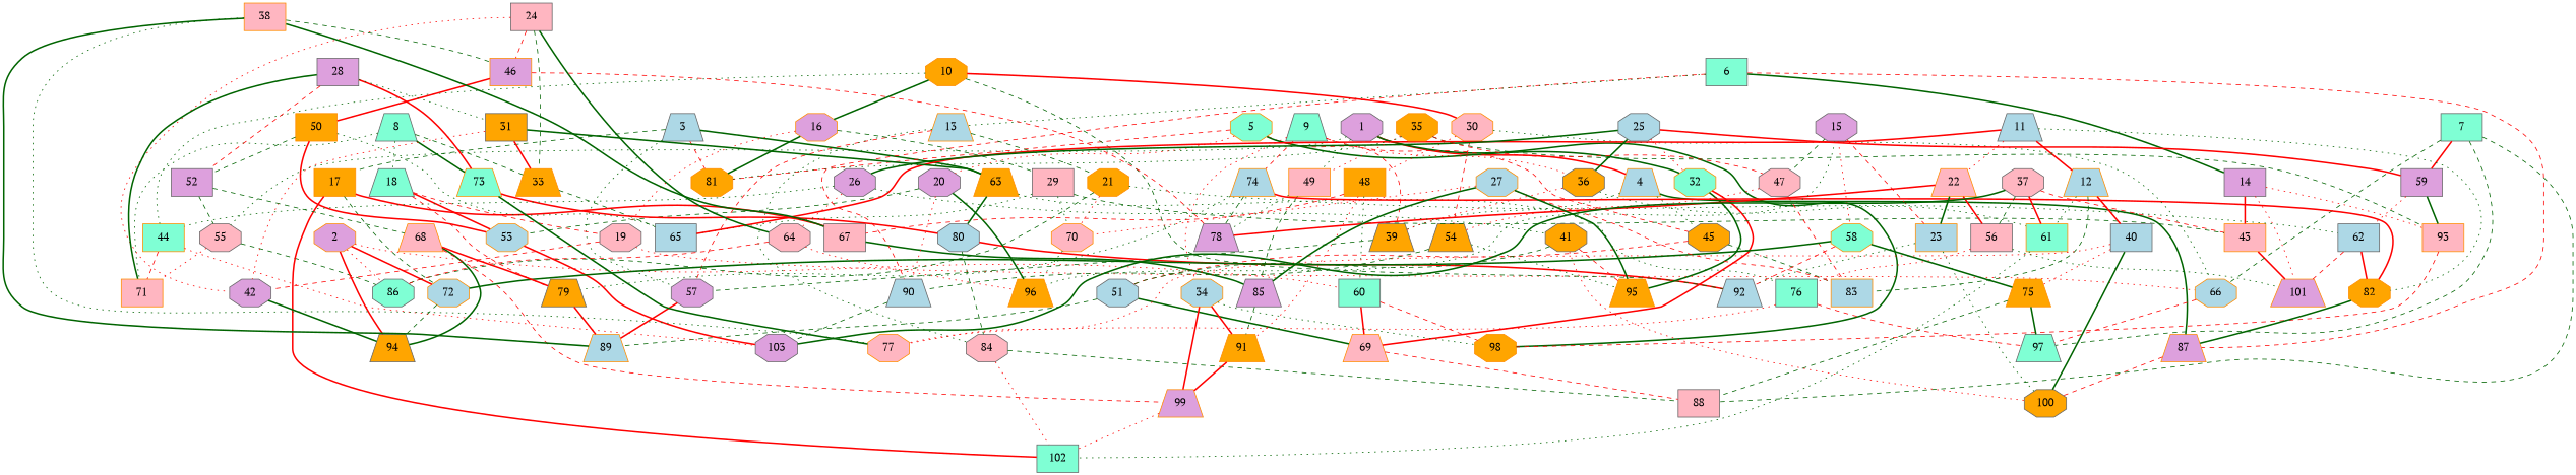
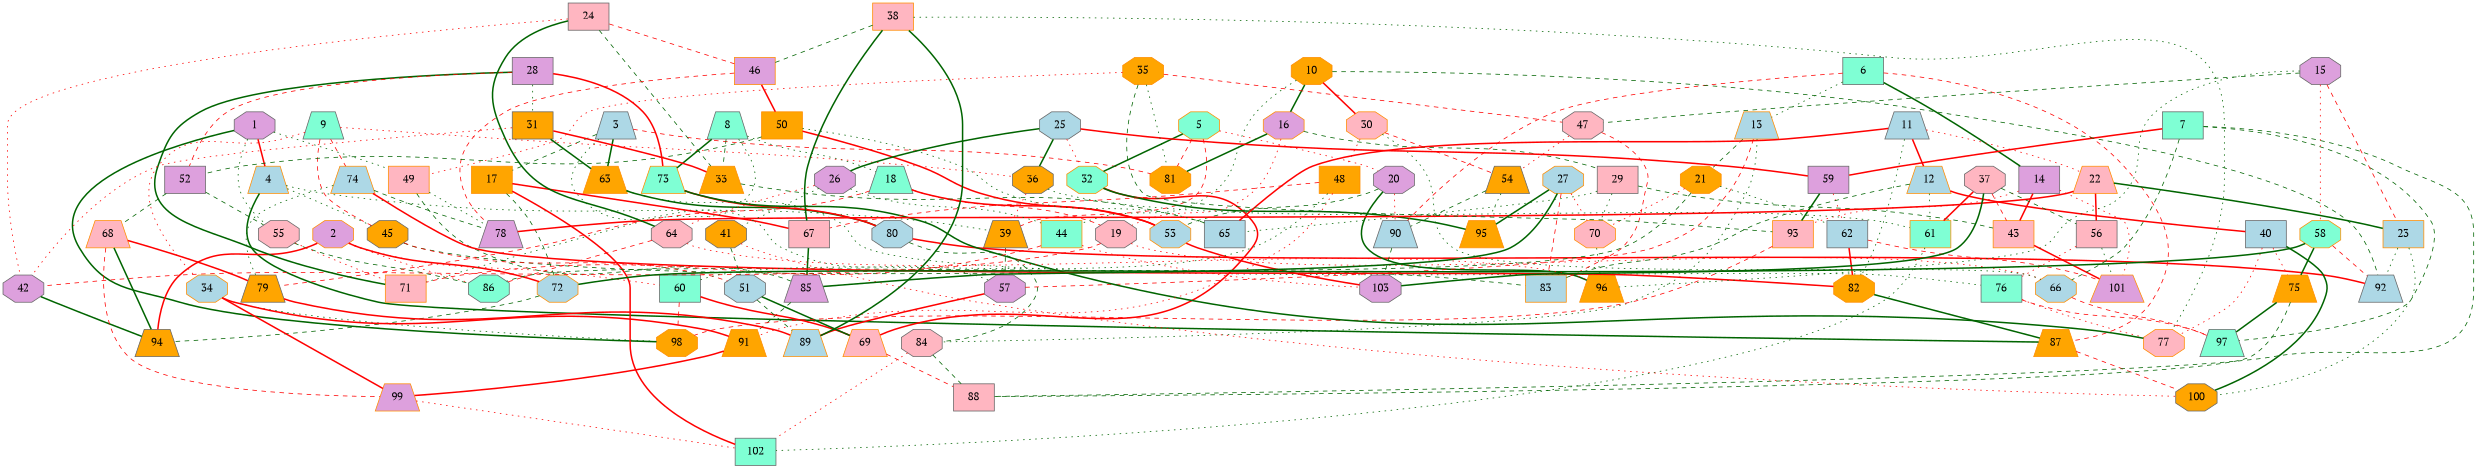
  graph {
    fontname="PT Serif"
    node [color=gray40 fillcolor=orange fontname="PT Serif" shape=octagon style=filled]
    edge [color=darkgreen fontname="PT Serif" style=dashed]
    1 [fillcolor=plum]
    4 [color=darkorange fillcolor=lightblue shape=trapezium]
    49 [color=darkorange fillcolor=lightpink shape=box]
    55 [fillcolor=lightpink]
    98 [color=darkorange]
    39 [shape=trapezium]
    45
-   87 [color=darkorange fillcolor=plum shape=trapezium]
+   87 [color=darkorange shape=trapezium]
    78 [fillcolor=plum shape=trapezium]
    85 [fillcolor=plum shape=trapezium]
    86 [fillcolor=aquamarine]
    71 [color=darkorange fillcolor=lightpink shape=box]
    2 [color=darkorange fillcolor=plum]
    60 [fillcolor=aquamarine shape=box]
    72 [color=darkorange fillcolor=lightblue]
    94 [shape=trapezium]
    69 [color=darkorange fillcolor=lightpink shape=trapezium]
    3 [fillcolor=lightblue shape=trapezium]
    17 [color=darkorange shape=box]
    57 [fillcolor=plum]
    63 [color=darkorange shape=trapezium]
    81 [color=darkorange]
    67 [fillcolor=lightpink shape=box]
    102 [fillcolor=aquamarine shape=box]
    89 [color=darkorange fillcolor=lightblue shape=trapezium]
    76 [fillcolor=aquamarine shape=box]
    80 [fillcolor=lightblue]
    83 [color=darkorange fillcolor=lightblue shape=box]
    51 [fillcolor=lightblue]
    100
    5 [color=darkorange fillcolor=aquamarine]
    20 [fillcolor=plum]
    32 [color=darkorange fillcolor=aquamarine]
    90 [fillcolor=lightblue shape=trapezium]
    96 [color=darkorange shape=trapezium]
    53 [color=darkorange fillcolor=lightblue]
    95 [color=darkorange shape=trapezium]
    6 [fillcolor=aquamarine shape=box]
    13 [color=darkorange fillcolor=lightblue shape=trapezium]
    14 [fillcolor=plum shape=box]
    21 [color=darkorange]
    84 [fillcolor=lightpink]
    43 [color=darkorange fillcolor=lightpink shape=box]
    93 [color=darkorange fillcolor=lightpink shape=box]
    101 [color=darkorange fillcolor=plum shape=trapezium]
    103 [fillcolor=plum]
    7 [fillcolor=aquamarine shape=box]
    59 [fillcolor=plum shape=box]
    66 [color=darkorange fillcolor=lightblue]
    88 [fillcolor=lightpink shape=box]
    97 [fillcolor=aquamarine shape=trapezium]
    62 [fillcolor=lightblue shape=box]
    8 [fillcolor=aquamarine shape=trapezium]
    18 [fillcolor=aquamarine shape=trapezium]
    33 [color=darkorange shape=trapezium]
    73 [color=darkorange fillcolor=aquamarine shape=trapezium]
    19 [fillcolor=lightpink]
    79 [shape=trapezium]
    65 [fillcolor=lightblue shape=box]
    77 [color=darkorange fillcolor=lightpink]
    9 [fillcolor=aquamarine shape=trapezium]
    34 [color=darkorange fillcolor=lightblue]
    36
    74 [color=darkorange fillcolor=lightblue shape=trapezium]
    91 [color=darkorange shape=trapezium]
    99 [color=darkorange fillcolor=plum shape=trapezium]
    61 [color=darkorange fillcolor=aquamarine shape=box]
    82 [color=darkorange]
    10 [color=darkorange]
    16 [color=darkorange fillcolor=plum]
    30 [color=darkorange fillcolor=lightpink]
    44 [color=darkorange fillcolor=aquamarine shape=box]
    92 [fillcolor=lightblue shape=trapezium]
    29 [fillcolor=lightpink shape=box]
    48 [color=darkorange shape=box]
    54 [shape=trapezium]
    11 [fillcolor=lightblue shape=trapezium]
    12 [color=darkorange fillcolor=lightblue shape=trapezium]
    22 [color=darkorange fillcolor=lightpink shape=trapezium]
    40 [fillcolor=lightblue shape=box]
    23 [color=darkorange fillcolor=lightblue shape=box]
    56 [fillcolor=lightpink shape=box]
    75 [color=darkorange shape=trapezium]
    70 [color=darkorange fillcolor=lightpink]
    15 [fillcolor=plum]
    47 [fillcolor=lightpink]
    58 [color=darkorange fillcolor=aquamarine]
    42 [fillcolor=plum]
    24 [fillcolor=lightpink shape=box]
    46 [color=darkorange fillcolor=plum shape=box]
    64 [fillcolor=lightpink]
    50 [color=darkorange shape=box]
    25 [fillcolor=lightblue]
    26 [fillcolor=plum]
    41
    27 [color=darkorange fillcolor=lightblue]
    28 [fillcolor=plum shape=box]
    31 [shape=box]
    52 [fillcolor=plum shape=box]
    68 [color=darkorange fillcolor=lightpink shape=trapezium]
    35 [color=darkorange]
    37 [fillcolor=lightpink]
    38 [color=darkorange fillcolor=lightpink shape=box]
    1 -- 4 [color=red style=bold]
    1 -- 49 [style=dotted]
    1 -- 55 [style=dotted]
    1 -- 98 [style=bold]
    4 -- 39 [style=dotted]
    4 -- 45 [style=dotted]
    4 -- 87 [style=bold]
    49 -- 78 [style=dotted]
    49 -- 85
    55 -- 86
    55 -- 71 [color=red style=dotted]
    39 -- 57
    45 -- 83
    45 -- 51 [color=red]
    87 -- 100 [color=red]
    85 -- 91
    2 -- 86 [color=red style=dotted]
    2 -- 60 [color=red style=dotted]
    2 -- 72 [color=red style=bold]
    2 -- 94 [color=red style=bold]
    60 -- 98 [color=red]
    60 -- 69 [color=red style=bold]
    72 -- 94
    69 -- 88 [color=red]
    3 -- 17
    3 -- 57 [style=dotted]
    3 -- 63 [style=bold]
    3 -- 81 [color=red]
    17 -- 72
    17 -- 67 [color=red style=bold]
    17 -- 102 [color=red style=bold]
    57 -- 89 [color=red style=bold]
    63 -- 76 [style=dotted]
    63 -- 80 [style=bold]
    67 -- 85 [style=bold]
    76 -- 97 [color=red]
    76 -- 77 [color=red style=dotted]
    80 -- 84
    80 -- 92 [color=red style=bold]
    51 -- 69 [style=bold]
    51 -- 89
    5 -- 39 [color=red]
    5 -- 81 [color=red]
    5 -- 20 [color=red style=dotted]
    5 -- 32 [style=bold]
    20 -- 90 [color=red style=dotted]
    20 -- 96 [style=bold]
    20 -- 53
    32 -- 69 [color=red style=bold]
    32 -- 95 [style=bold]
    90 -- 103
    53 -- 103 [color=red style=bold]
    6 -- 87 [color=red]
    6 -- 90 [color=red]
    6 -- 13 [style=dotted]
    6 -- 14 [style=bold]
    13 -- 57 [color=red]
    13 -- 21
    13 -- 84 [style=dotted]
    14 -- 43 [color=red style=bold]
    14 -- 93 [color=red style=dotted]
    14 -- 101 [color=red style=dotted]
    21 -- 86
    21 -- 62 [style=dotted]
    21 -- 70 [color=red style=dotted]
    84 -- 102 [color=red style=dotted]
    84 -- 88
    43 -- 101 [color=red style=bold]
    93 -- 98 [color=red]
    7 -- 59 [color=red style=bold]
    7 -- 66
    7 -- 88
    7 -- 97
    59 -- 93 [style=bold]
    59 -- 62 [color=red style=dotted]
    66 -- 97 [color=red]
    62 -- 101 [color=red]
    62 -- 82 [color=red style=bold]
    8 -- 71 [style=dotted]
    8 -- 18 [style=dotted]
    8 -- 33
    8 -- 73 [style=bold]
    18 -- 53 [color=red style=bold]
    18 -- 19 [color=red]
    18 -- 79 [color=red]
    33 -- 65
    73 -- 80 [color=red style=bold]
    73 -- 77 [style=bold]
    19 -- 66 [color=red style=dotted]
    19 -- 42 [color=red]
    79 -- 89 [color=red style=bold]
    9 -- 45 [color=red]
    9 -- 34 [color=red style=dotted]
    9 -- 36 [color=red style=dotted]
    9 -- 74 [color=red]
    34 -- 98 [style=dotted]
    34 -- 91 [color=red style=bold]
    34 -- 99 [color=red style=bold]
    36 -- 39 [color=red style=dotted]
    36 -- 61 [style=dotted]
    74 -- 78
    74 -- 79 [style=dotted]
    74 -- 82 [color=red style=bold]
    91 -- 99 [color=red style=bold]
    99 -- 102 [color=red style=dotted]
    61 -- 102 [style=dotted]
    82 -- 87 [style=bold]
    10 -- 16 [style=bold]
    10 -- 30 [color=red style=bold]
    10 -- 44 [style=dotted]
    10 -- 92
    16 -- 81 [style=bold]
    16 -- 19 [color=red style=dotted]
    16 -- 29
    30 -- 66 [style=dotted]
    30 -- 48 [color=red style=dotted]
    30 -- 54 [color=red]
    44 -- 71 [color=red]
    44 -- 103 [color=red style=dotted]
    29 -- 43
    29 -- 65 [style=dotted]
    29 -- 70 [style=dotted]
    48 -- 60 [style=dotted]
    48 -- 67 [color=red]
    48 -- 91 [color=red style=dotted]
    54 -- 90
    54 -- 95 [style=dotted]
    11 -- 65 [color=red style=bold]
    11 -- 82 [style=dotted]
    11 -- 12 [color=red style=bold]
    11 -- 22 [color=red style=dotted]
    12 -- 83
    12 -- 61 [style=dotted]
    12 -- 40 [color=red style=bold]
    22 -- 78 [color=red style=bold]
    22 -- 23 [style=bold]
    22 -- 56 [color=red style=bold]
    40 -- 100 [style=bold]
    40 -- 77 [color=red style=dotted]
    40 -- 75 [color=red style=dotted]
    23 -- 100 [style=dotted]
    23 -- 92 [style=dotted]
    56 -- 76 [color=red style=dotted]
    56 -- 101 [style=dotted]
    75 -- 88
    75 -- 97 [style=bold]
    70 -- 96 [style=dotted]
    15 -- 96 [style=dotted]
    15 -- 23 [color=red]
    15 -- 47
    15 -- 58 [color=red style=dotted]
    47 -- 83 [color=red]
    47 -- 54 [color=red style=dotted]
    58 -- 72 [style=bold]
    58 -- 92 [color=red]
    58 -- 75 [style=bold]
    42 -- 94 [style=bold]
    24 -- 33
    24 -- 42 [color=red style=dotted]
    24 -- 46 [color=red]
    24 -- 64 [style=bold]
    46 -- 78 [color=red]
    46 -- 50 [color=red style=bold]
    64 -- 86 [color=red]
    64 -- 96 [color=red style=dotted]
    50 -- 53 [color=red style=bold]
    50 -- 65 [style=dotted]
    50 -- 52
    25 -- 32 [color=red style=dotted]
    25 -- 59 [color=red style=bold]
    25 -- 36 [style=bold]
    25 -- 26 [style=bold]
    26 -- 44 [style=dotted]
    26 -- 64 [color=red style=dotted]
    26 -- 41 [style=dotted]
    41 -- 51
    41 -- 100 [color=red style=dotted]
-   41 -- 95 [color=red]
    27 -- 85 [style=bold]
    27 -- 83 [color=red]
    27 -- 95 [style=bold]
    27 -- 70 [color=red style=dotted]
    28 -- 71 [style=bold]
    28 -- 73 [color=red style=bold]
    28 -- 31 [style=dotted]
    28 -- 52 [color=red]
    31 -- 63 [style=bold]
    31 -- 33 [color=red style=bold]
    31 -- 42 [color=red style=dotted]
    52 -- 55
    52 -- 68
    68 -- 94 [style=bold]
    68 -- 79 [color=red style=bold]
    68 -- 99 [color=red]
    35 -- 49 [color=red style=dotted]
    35 -- 81 [style=dotted]
    35 -- 93
    35 -- 47 [color=red]
    37 -- 43 [color=red]
    37 -- 103 [style=bold]
    37 -- 61 [color=red style=bold]
    37 -- 56
    38 -- 67 [style=bold]
    38 -- 89 [style=bold]
    38 -- 77 [style=dotted]
    38 -- 46
  }
